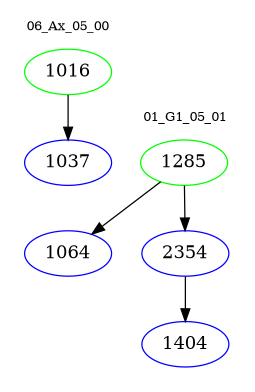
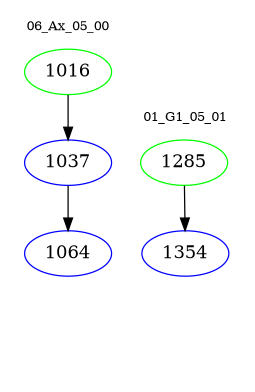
  digraph {
    node [color=blue]
    edge [color=black]
    n1 [color=green label=1016]
    n2 [label=1037]
    n3 [label=1064]
    n4 [color=green label=1285]
-   n5 [label=2354]
-   n6 [label=1404]
+   n5 [label=1354]
    subgraph cluster_1 {
      color=white
      fontsize=10
      label="06_Ax_05_00"
      n1
      n2
      n3
    }
    subgraph cluster_2 {
      color=white
      fontsize=10
      label="01_G1_05_01"
      n4
      n5
-     n6
    }
    n1 -> n2
-   n4 -> n3
+   n2 -> n3
    n4 -> n5
-   n5 -> n6
  }
